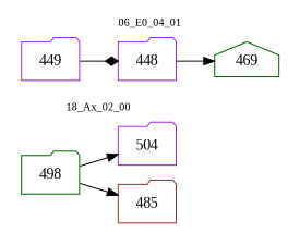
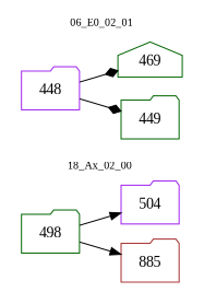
  digraph {
    fontname="Liberation Serif"
    rankdir=LR
    node [color=darkgreen fontname="Liberation Serif" shape=folder]
    edge [arrowhead=normal color=black fontname="Liberation Serif"]
    n1 [label=498]
-   n2 [color=brown label=485]
+   n2 [color=brown label=885]
    n3 [color=purple label=504]
    n4 [color=purple label=448]
-   n5 [color=purple label=449]
+   n5 [label=449]
    n6 [label=469 shape=house]
    subgraph cluster_1 {
      color=white
      fontsize=10
      label="18_Ax_02_00"
      n1
      n2
      n3
    }
    subgraph cluster_2 {
      color=white
      fontsize=10
-     label="06_E0_04_01"
+     label="06_E0_02_01"
      n4
      n5
      n6
    }
    n1 -> n2
    n1 -> n3
-   n5 -> n4 [arrowhead=diamond]
-   n4 -> n6
+   n4 -> n5 [arrowhead=diamond]
+   n4 -> n6 [arrowhead=diamond]
  }
